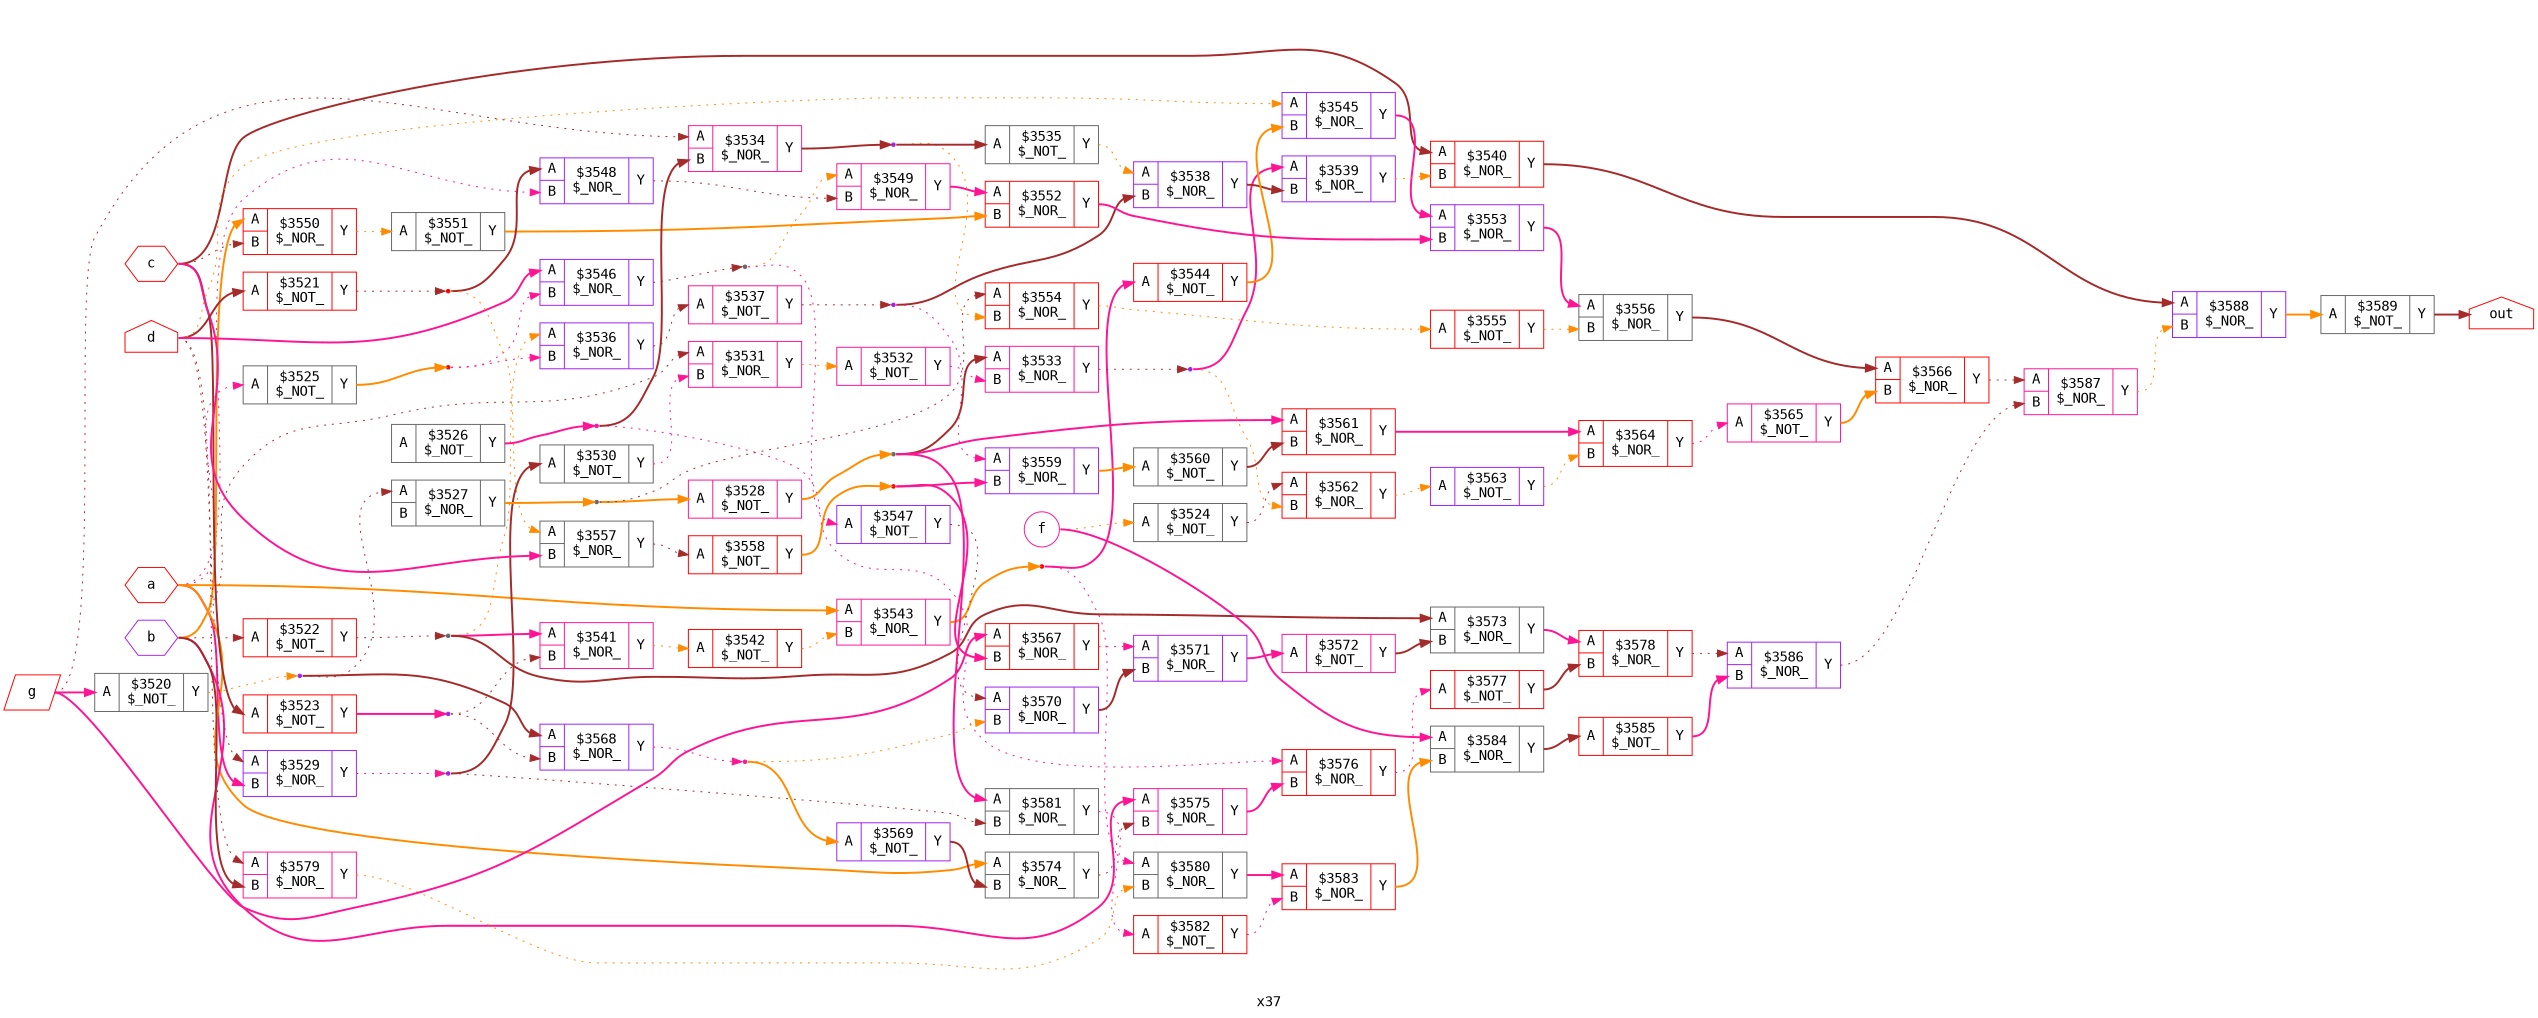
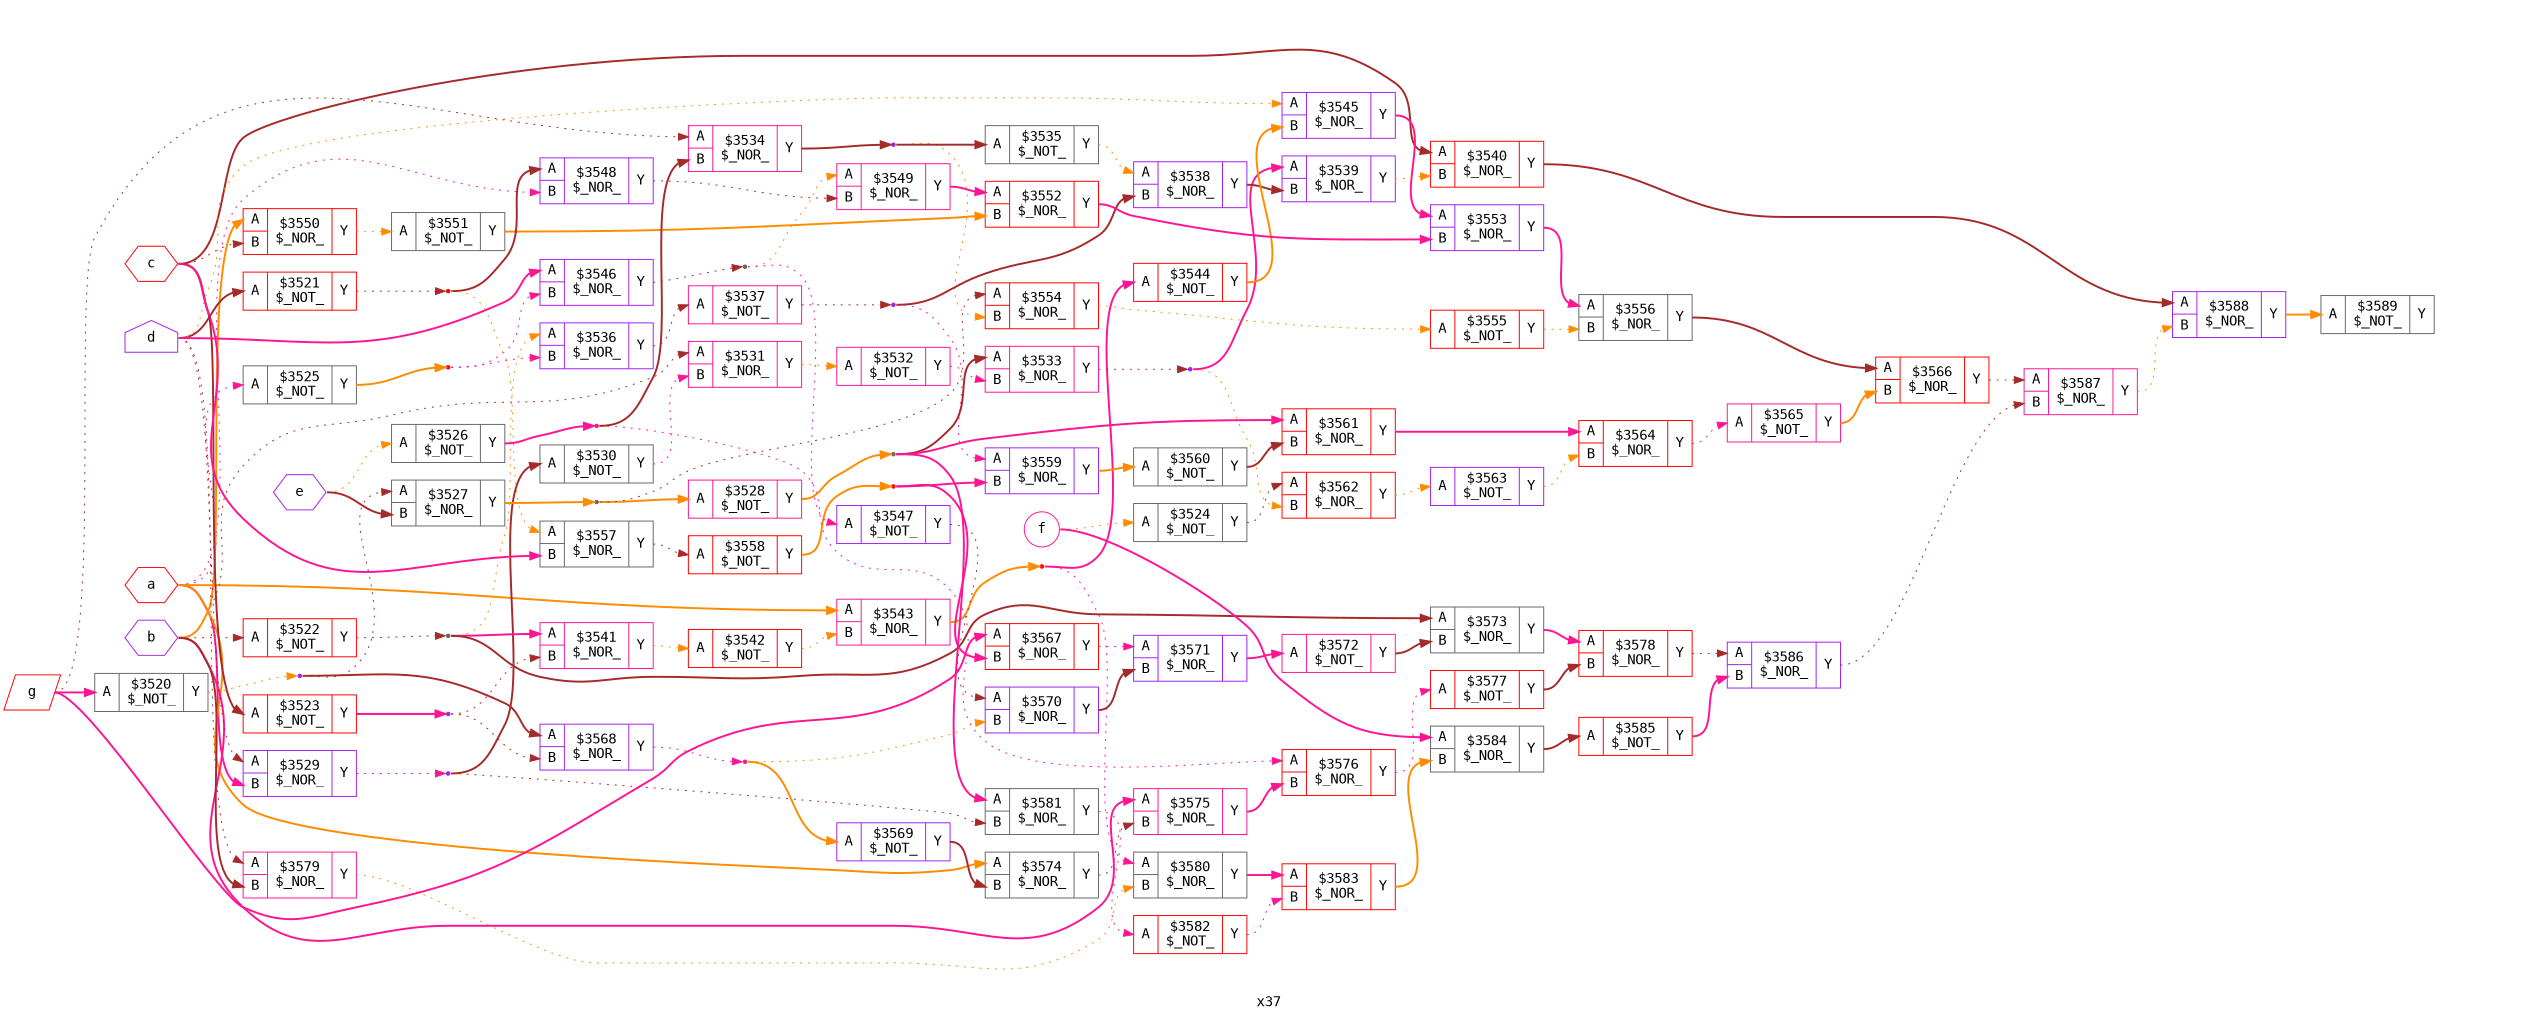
  digraph {
    fontname="DejaVu Sans Mono"
    label=x37
    rankdir=LR
    remincross=true
    node [color=red fontname="DejaVu Sans Mono" shape=record]
    edge [color=brown fontname="DejaVu Sans Mono" headport="p78:w" style=bold tailport="p79:e"]
    n70 [fontcolor=black label=a shape=hexagon]
    c85 [color=gray40 label="{{<p78> A}|$3525\n$_NOT_|{<p79> Y}}"]
    c90 [color=purple label="{{<p78> A|<p87> B}|$3529\n$_NOR_|{<p79> Y}}"]
    c104 [color=deeppink label="{{<p78> A|<p87> B}|$3543\n$_NOR_|{<p79> Y}}"]
    c109 [color=purple label="{{<p78> A|<p87> B}|$3548\n$_NOR_|{<p79> Y}}"]
    c135 [color=gray40 label="{{<p78> A|<p87> B}|$3574\n$_NOR_|{<p79> Y}}"]
    n5 [shape=point]
    n9 [color=purple shape=point]
    n23 [shape=point]
    c110 [color=deeppink label="{{<p78> A|<p87> B}|$3549\n$_NOR_|{<p79> Y}}"]
    c136 [color=deeppink label="{{<p78> A|<p87> B}|$3575\n$_NOR_|{<p79> Y}}"]
    n71 [color=purple fontcolor=black label=b shape=hexagon]
    c82 [label="{{<p78> A}|$3522\n$_NOT_|{<p79> Y}}"]
    c92 [color=deeppink label="{{<p78> A|<p87> B}|$3531\n$_NOR_|{<p79> Y}}"]
    c111 [label="{{<p78> A|<p87> B}|$3550\n$_NOR_|{<p79> Y}}"]
    c140 [color=deeppink label="{{<p78> A|<p87> B}|$3579\n$_NOR_|{<p79> Y}}"]
    n2 [color=gray40 shape=point]
    c93 [color=deeppink label="{{<p78> A}|$3532\n$_NOT_|{<p79> Y}}"]
    c112 [color=gray40 label="{{<p78> A}|$3551\n$_NOT_|{<p79> Y}}"]
    c137 [label="{{<p78> A|<p87> B}|$3576\n$_NOR_|{<p79> Y}}"]
    c141 [color=gray40 label="{{<p78> A|<p87> B}|$3580\n$_NOR_|{<p79> Y}}"]
    n72 [fontcolor=black label=c shape=hexagon]
    c83 [label="{{<p78> A}|$3523\n$_NOT_|{<p79> Y}}"]
    c101 [label="{{<p78> A|<p87> B}|$3540\n$_NOR_|{<p79> Y}}"]
    c118 [color=gray40 label="{{<p78> A|<p87> B}|$3557\n$_NOR_|{<p79> Y}}"]
    n3 [color=purple shape=point]
    c149 [color=purple label="{{<p78> A|<p87> B}|$3588\n$_NOR_|{<p79> Y}}"]
    c119 [label="{{<p78> A}|$3558\n$_NOT_|{<p79> Y}}"]
-   n73 [fontcolor=black label=d shape=house]
+   n73 [color=purple fontcolor=black label=d shape=house]
    c81 [label="{{<p78> A}|$3521\n$_NOT_|{<p79> Y}}"]
    c106 [color=purple label="{{<p78> A|<p87> B}|$3545\n$_NOR_|{<p79> Y}}"]
    c107 [color=purple label="{{<p78> A|<p87> B}|$3546\n$_NOR_|{<p79> Y}}"]
    n1 [shape=point]
    c114 [color=purple label="{{<p78> A|<p87> B}|$3553\n$_NOR_|{<p79> Y}}"]
    n26 [color=gray40 shape=point]
+   n74 [color=purple fontcolor=black label=e shape=hexagon]
    c86 [color=gray40 label="{{<p78> A}|$3526\n$_NOT_|{<p79> Y}}"]
    c88 [color=gray40 label="{{<p78> A|<p87> B}|$3527\n$_NOR_|{<p79> Y}}"]
    n6 [color=deeppink shape=point]
    n7 [color=gray40 shape=point]
    n75 [color=deeppink fontcolor=black label=f shape=circle]
    c84 [color=gray40 label="{{<p78> A}|$3524\n$_NOT_|{<p79> Y}}"]
    c145 [color=gray40 label="{{<p78> A|<p87> B}|$3584\n$_NOR_|{<p79> Y}}"]
    c123 [label="{{<p78> A|<p87> B}|$3562\n$_NOR_|{<p79> Y}}"]
    c146 [label="{{<p78> A}|$3585\n$_NOT_|{<p79> Y}}"]
    n76 [fontcolor=black label=g shape=parallelogram]
    c80 [color=gray40 label="{{<p78> A}|$3520\n$_NOT_|{<p79> Y}}"]
    c95 [color=deeppink label="{{<p78> A|<p87> B}|$3534\n$_NOR_|{<p79> Y}}"]
    c128 [label="{{<p78> A|<p87> B}|$3567\n$_NOR_|{<p79> Y}}"]
    n69 [color=purple shape=point]
    n14 [color=purple shape=point]
    c132 [color=purple label="{{<p78> A|<p87> B}|$3571\n$_NOR_|{<p79> Y}}"]
-   n77 [fontcolor=black label=out shape=house]
    c129 [color=purple label="{{<p78> A|<p87> B}|$3568\n$_NOR_|{<p79> Y}}"]
    c97 [color=purple label="{{<p78> A|<p87> B}|$3536\n$_NOR_|{<p79> Y}}"]
    c102 [color=deeppink label="{{<p78> A|<p87> B}|$3541\n$_NOR_|{<p79> Y}}"]
    c134 [color=gray40 label="{{<p78> A|<p87> B}|$3573\n$_NOR_|{<p79> Y}}"]
    c124 [color=purple label="{{<p78> A}|$3563\n$_NOT_|{<p79> Y}}"]
    c89 [color=deeppink label="{{<p78> A}|$3528\n$_NOT_|{<p79> Y}}"]
    c115 [label="{{<p78> A|<p87> B}|$3554\n$_NOR_|{<p79> Y}}"]
    n8 [color=gray40 shape=point]
    c94 [color=deeppink label="{{<p78> A|<p87> B}|$3533\n$_NOR_|{<p79> Y}}"]
    c122 [label="{{<p78> A|<p87> B}|$3561\n$_NOR_|{<p79> Y}}"]
    c142 [color=gray40 label="{{<p78> A|<p87> B}|$3581\n$_NOR_|{<p79> Y}}"]
    c91 [color=gray40 label="{{<p78> A}|$3530\n$_NOT_|{<p79> Y}}"]
    n13 [color=purple shape=point]
    c100 [color=purple label="{{<p78> A|<p87> B}|$3539\n$_NOR_|{<p79> Y}}"]
    c96 [color=gray40 label="{{<p78> A}|$3535\n$_NOT_|{<p79> Y}}"]
    c99 [color=purple label="{{<p78> A|<p87> B}|$3538\n$_NOR_|{<p79> Y}}"]
    c98 [color=deeppink label="{{<p78> A}|$3537\n$_NOT_|{<p79> Y}}"]
    n17 [color=purple shape=point]
    c120 [color=purple label="{{<p78> A|<p87> B}|$3559\n$_NOR_|{<p79> Y}}"]
    c150 [color=gray40 label="{{<p78> A}|$3589\n$_NOT_|{<p79> Y}}"]
    c103 [label="{{<p78> A}|$3542\n$_NOT_|{<p79> Y}}"]
    c105 [label="{{<p78> A}|$3544\n$_NOT_|{<p79> Y}}"]
    c117 [color=gray40 label="{{<p78> A|<p87> B}|$3556\n$_NOR_|{<p79> Y}}"]
    c108 [color=purple label="{{<p78> A}|$3547\n$_NOT_|{<p79> Y}}"]
    c131 [color=purple label="{{<p78> A|<p87> B}|$3570\n$_NOR_|{<p79> Y}}"]
    c113 [label="{{<p78> A|<p87> B}|$3552\n$_NOR_|{<p79> Y}}"]
    c127 [label="{{<p78> A|<p87> B}|$3566\n$_NOR_|{<p79> Y}}"]
    c116 [label="{{<p78> A}|$3555\n$_NOT_|{<p79> Y}}"]
    c148 [color=deeppink label="{{<p78> A|<p87> B}|$3587\n$_NOR_|{<p79> Y}}"]
    n38 [shape=point]
    c121 [color=gray40 label="{{<p78> A}|$3560\n$_NOT_|{<p79> Y}}"]
    c125 [label="{{<p78> A|<p87> B}|$3564\n$_NOR_|{<p79> Y}}"]
    c126 [color=deeppink label="{{<p78> A}|$3565\n$_NOT_|{<p79> Y}}"]
    c133 [color=deeppink label="{{<p78> A}|$3572\n$_NOT_|{<p79> Y}}"]
    n48 [color=deeppink shape=point]
    c130 [color=purple label="{{<p78> A}|$3569\n$_NOT_|{<p79> Y}}"]
    c139 [label="{{<p78> A|<p87> B}|$3578\n$_NOR_|{<p79> Y}}"]
    c147 [color=purple label="{{<p78> A|<p87> B}|$3586\n$_NOR_|{<p79> Y}}"]
    c138 [label="{{<p78> A}|$3577\n$_NOT_|{<p79> Y}}"]
    c144 [label="{{<p78> A|<p87> B}|$3583\n$_NOR_|{<p79> Y}}"]
    c143 [label="{{<p78> A}|$3582\n$_NOT_|{<p79> Y}}"]
    n70 -> c85 [color=deeppink style=dotted tailport=e]
    n70 -> c90 [color=deeppink headport="p87:w" tailport=e]
    n70 -> c104 [color=darkorange tailport=e]
    n70 -> c109 [color=deeppink headport="p87:w" style=dotted tailport=e]
    n70 -> c135 [color=darkorange tailport=e]
    c85 -> n5 [color=darkorange headport=w]
    c90 -> n9 [color=deeppink headport=w style=dotted]
    c104 -> n23 [color=darkorange headport=w]
    c109 -> c110 [headport="p87:w" style=dotted]
    c135 -> c136 [headport="p87:w" style=dotted]
    n5 -> c107 [color=deeppink headport="p87:w" style=dotted tailport=e]
    n5 -> c97 [color=deeppink headport="p87:w" style=dotted tailport=e]
    n9 -> c142 [headport="p87:w" style=dotted tailport=e]
    n9 -> c91 [tailport=e]
    n23 -> c141 [color=deeppink style=dotted tailport=e]
    n23 -> c105 [color=deeppink tailport=e]
    c110 -> c113 [color=deeppink]
    c136 -> c137 [color=deeppink headport="p87:w"]
    n71 -> c136 [color=deeppink tailport=e]
    n71 -> c82 [style=dotted tailport=e]
    n71 -> c92 [style=dotted tailport=e]
    n71 -> c111 [color=darkorange tailport=e]
    n71 -> c140 [headport="p87:w" tailport=e]
    c82 -> n2 [headport=w style=dotted]
    c92 -> c93 [color=darkorange style=dotted]
    c111 -> c112 [color=darkorange style=dotted]
    c140 -> c141 [color=darkorange headport="p87:w" style=dotted]
    n2 -> c97 [color=darkorange style=dotted tailport=e]
    n2 -> c102 [color=deeppink tailport=e]
    n2 -> c134 [tailport=e]
    c93 -> c94 [color=deeppink headport="p87:w" style=dotted]
    c112 -> c113 [color=darkorange headport="p87:w"]
    c137 -> c138 [color=deeppink style=dotted]
    c141 -> c144 [color=deeppink]
    n72 -> c111 [headport="p87:w" style=dotted tailport=e]
    n72 -> c83 [tailport=e]
    n72 -> c101 [tailport=e]
    n72 -> c118 [color=deeppink headport="p87:w" tailport=e]
    c83 -> n3 [color=deeppink headport=w]
    c101 -> c149
    c118 -> c119 [style=dotted]
    n3 -> c129 [headport="p87:w" style=dotted tailport=e]
    n3 -> c102 [headport="p87:w" style=dotted tailport=e]
    c149 -> c150 [color=darkorange]
    c119 -> n38 [color=darkorange headport=w]
    n73 -> c90 [style=dotted tailport=e]
    n73 -> c140 [style=dotted tailport=e]
    n73 -> c81 [tailport=e]
    n73 -> c106 [color=darkorange style=dotted tailport=e]
    n73 -> c107 [color=deeppink tailport=e]
    c81 -> n1 [headport=w style=dotted]
    c106 -> c114 [color=deeppink]
    c107 -> n26 [headport=w style=dotted]
    n1 -> c109 [tailport=e]
    n1 -> c118 [color=darkorange style=dotted tailport=e]
    c114 -> c117 [color=deeppink]
    n26 -> c110 [color=darkorange style=dotted tailport=e]
    n26 -> c108 [color=deeppink style=dotted tailport=e]
+   n74 -> c86 [color=darkorange style=dotted tailport=e]
+   n74 -> c88 [headport="p87:w" tailport=e]
    c86 -> n6 [color=deeppink headport=w]
    c88 -> n7 [color=darkorange headport=w]
    n6 -> c137 [color=deeppink style=dotted tailport=e]
    n6 -> c95 [headport="p87:w" tailport=e]
    n7 -> c89 [color=darkorange tailport=e]
    n7 -> c115 [style=dotted tailport=e]
    n75 -> c84 [color=darkorange style=dotted tailport=e]
    n75 -> c145 [color=deeppink tailport=e]
    c84 -> c123 [style=dotted]
    c145 -> c146
    c123 -> c124 [color=darkorange style=dotted]
    c146 -> c147 [color=deeppink headport="p87:w"]
    n76 -> c80 [color=deeppink tailport=e]
    n76 -> c95 [style=dotted tailport=e]
    n76 -> c128 [color=deeppink tailport=e]
    c80 -> n69 [color=darkorange headport=w style=dotted]
    c95 -> n14 [headport=w]
    c128 -> c132 [color=deeppink style=dotted]
    n69 -> c88 [style=dotted tailport=e]
    n69 -> c129 [tailport=e]
    n14 -> c115 [color=darkorange headport="p87:w" style=dotted tailport=e]
    n14 -> c96 [tailport=e]
    c132 -> c133 [color=deeppink]
    c129 -> n48 [color=deeppink headport=w style=dotted]
    c97 -> c98 [style=dotted]
    c102 -> c103 [color=darkorange style=dotted]
    c134 -> c139 [color=deeppink]
    c124 -> c125 [color=darkorange headport="p87:w" style=dotted]
    c89 -> n8 [color=darkorange headport=w]
    c115 -> c116 [color=darkorange style=dotted]
    n8 -> c94 [tailport=e]
    n8 -> c122 [color=deeppink tailport=e]
    n8 -> c142 [color=deeppink tailport=e]
    c94 -> n13 [headport=w style=dotted]
    c122 -> c125 [color=deeppink]
    c142 -> c143 [color=deeppink style=dotted]
    c91 -> c92 [color=deeppink headport="p87:w" style=dotted]
    n13 -> c123 [color=darkorange headport="p87:w" style=dotted tailport=e]
    n13 -> c100 [color=deeppink tailport=e]
    c100 -> c101 [color=darkorange headport="p87:w" style=dotted]
    c96 -> c99 [color=darkorange style=dotted]
    c99 -> c100 [headport="p87:w"]
    c98 -> n17 [headport=w style=dotted]
    n17 -> c99 [headport="p87:w" tailport=e]
    n17 -> c120 [color=deeppink style=dotted tailport=e]
    c120 -> c121 [color=darkorange]
-   c150 -> n77 [headport=w]
    c103 -> c104 [color=darkorange headport="p87:w" style=dotted]
    c105 -> c106 [color=darkorange headport="p87:w"]
    c117 -> c127
    c108 -> c131 [style=dotted]
    c131 -> c132 [headport="p87:w"]
    c113 -> c114 [color=deeppink headport="p87:w"]
    c127 -> c148 [style=dotted]
    c116 -> c117 [color=darkorange headport="p87:w" style=dotted]
    c148 -> c149 [color=darkorange headport="p87:w" style=dotted]
    n38 -> c128 [color=deeppink headport="p87:w" tailport=e]
    n38 -> c120 [color=deeppink headport="p87:w" tailport=e]
    c121 -> c122 [headport="p87:w"]
    c125 -> c126 [color=deeppink style=dotted]
    c126 -> c127 [color=darkorange headport="p87:w"]
    c133 -> c134 [headport="p87:w"]
    n48 -> c131 [color=darkorange headport="p87:w" style=dotted tailport=e]
    n48 -> c130 [color=darkorange tailport=e]
    c130 -> c135 [headport="p87:w"]
    c139 -> c147 [style=dotted]
    c147 -> c148 [headport="p87:w" style=dotted]
    c138 -> c139 [headport="p87:w"]
    c144 -> c145 [color=darkorange headport="p87:w"]
    c143 -> c144 [color=deeppink headport="p87:w" style=dotted]
  }
